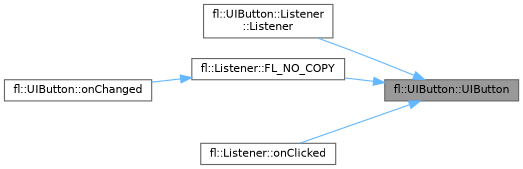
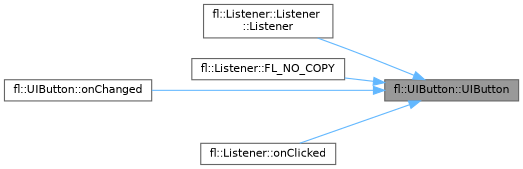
  digraph {
    rankdir=RL
    node [color=grey40 fillcolor=white fontname=Helvetica fontsize=10 shape=box style=filled]
    edge [color=steelblue1 dir=back fontname=Helvetica fontsize=10 labelfontname=Helvetica labelfontsize=10 style=solid]
    n1 [color=gray40 fillcolor=grey60 fontcolor=black height=0.2 label="fl::UIButton::UIButton" width=0.4]
-   n2 [height=0.2 label="fl::UIButton::Listener\l::Listener" width=0.4]
+   n2 [height=0.2 label="fl::Listener::Listener\l::Listener" width=0.4]
    n3 [height=0.2 label="fl::Listener::FL_NO_COPY" width=0.4]
    n4 [height=0.2 label="fl::UIButton::onChanged" width=0.4]
    n5 [height=0.2 label="fl::Listener::onClicked" width=0.4]
    n1 -> n2
    n1 -> n3
-   n3 -> n4
+   n1 -> n4
    n1 -> n5
  }
